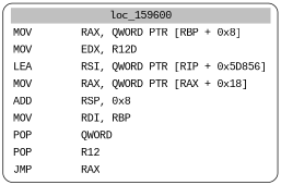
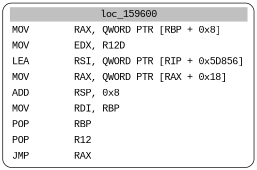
  digraph {
-   n1 [fontname="Courier New" label=<<table border="0" cellborder="0" cellpadding="3"><tr><td align="center" colspan="2" bgcolor="grey">loc_159600</td></tr><tr><td align="left">MOV        RAX, QWORD PTR [RBP + 0x8]</td></tr><tr><td align="left">MOV        EDX, R12D</td></tr><tr><td align="left">LEA        RSI, QWORD PTR [RIP + 0x5D856]</td></tr><tr><td align="left">MOV        RAX, QWORD PTR [RAX + 0x18]</td></tr><tr><td align="left">ADD        RSP, 0x8</td></tr><tr><td align="left">MOV        RDI, RBP</td></tr><tr><td align="left">POP        QWORD</td></tr><tr><td align="left">POP        R12</td></tr><tr><td align="left">JMP        RAX</td></tr></table>> shape=Mrecord]
+   n1 [fontname="Courier New" label=<<table border="0" cellborder="0" cellpadding="3"><tr><td align="center" colspan="2" bgcolor="grey">loc_159600</td></tr><tr><td align="left">MOV        RAX, QWORD PTR [RBP + 0x8]</td></tr><tr><td align="left">MOV        EDX, R12D</td></tr><tr><td align="left">LEA        RSI, QWORD PTR [RIP + 0x5D856]</td></tr><tr><td align="left">MOV        RAX, QWORD PTR [RAX + 0x18]</td></tr><tr><td align="left">ADD        RSP, 0x8</td></tr><tr><td align="left">MOV        RDI, RBP</td></tr><tr><td align="left">POP        RBP</td></tr><tr><td align="left">POP        R12</td></tr><tr><td align="left">JMP        RAX</td></tr></table>> shape=Mrecord]
  }
